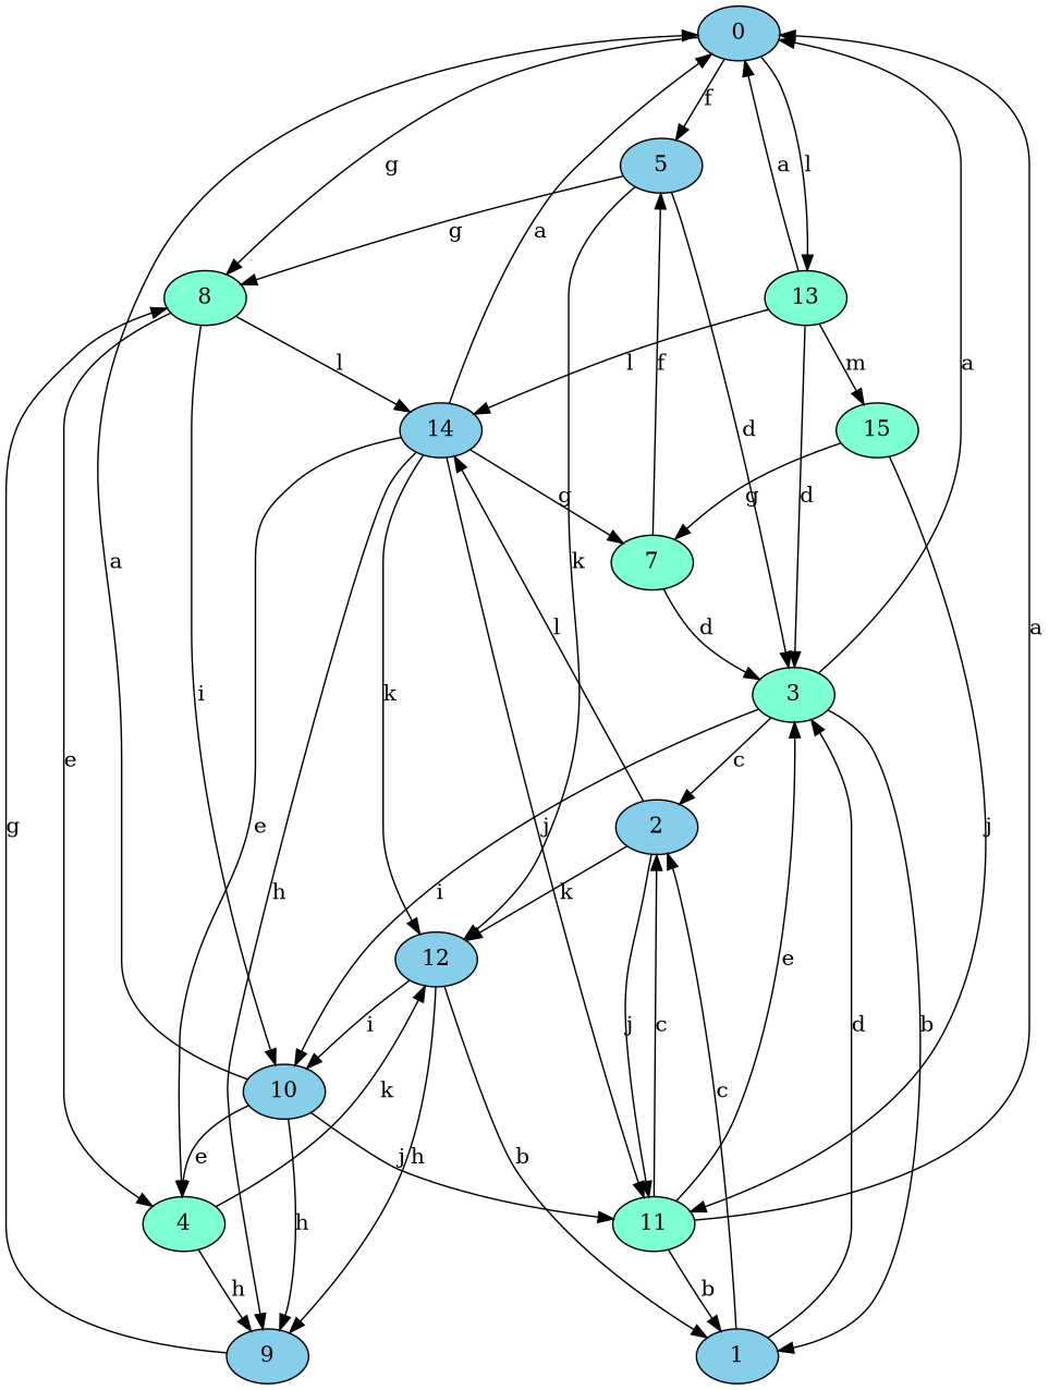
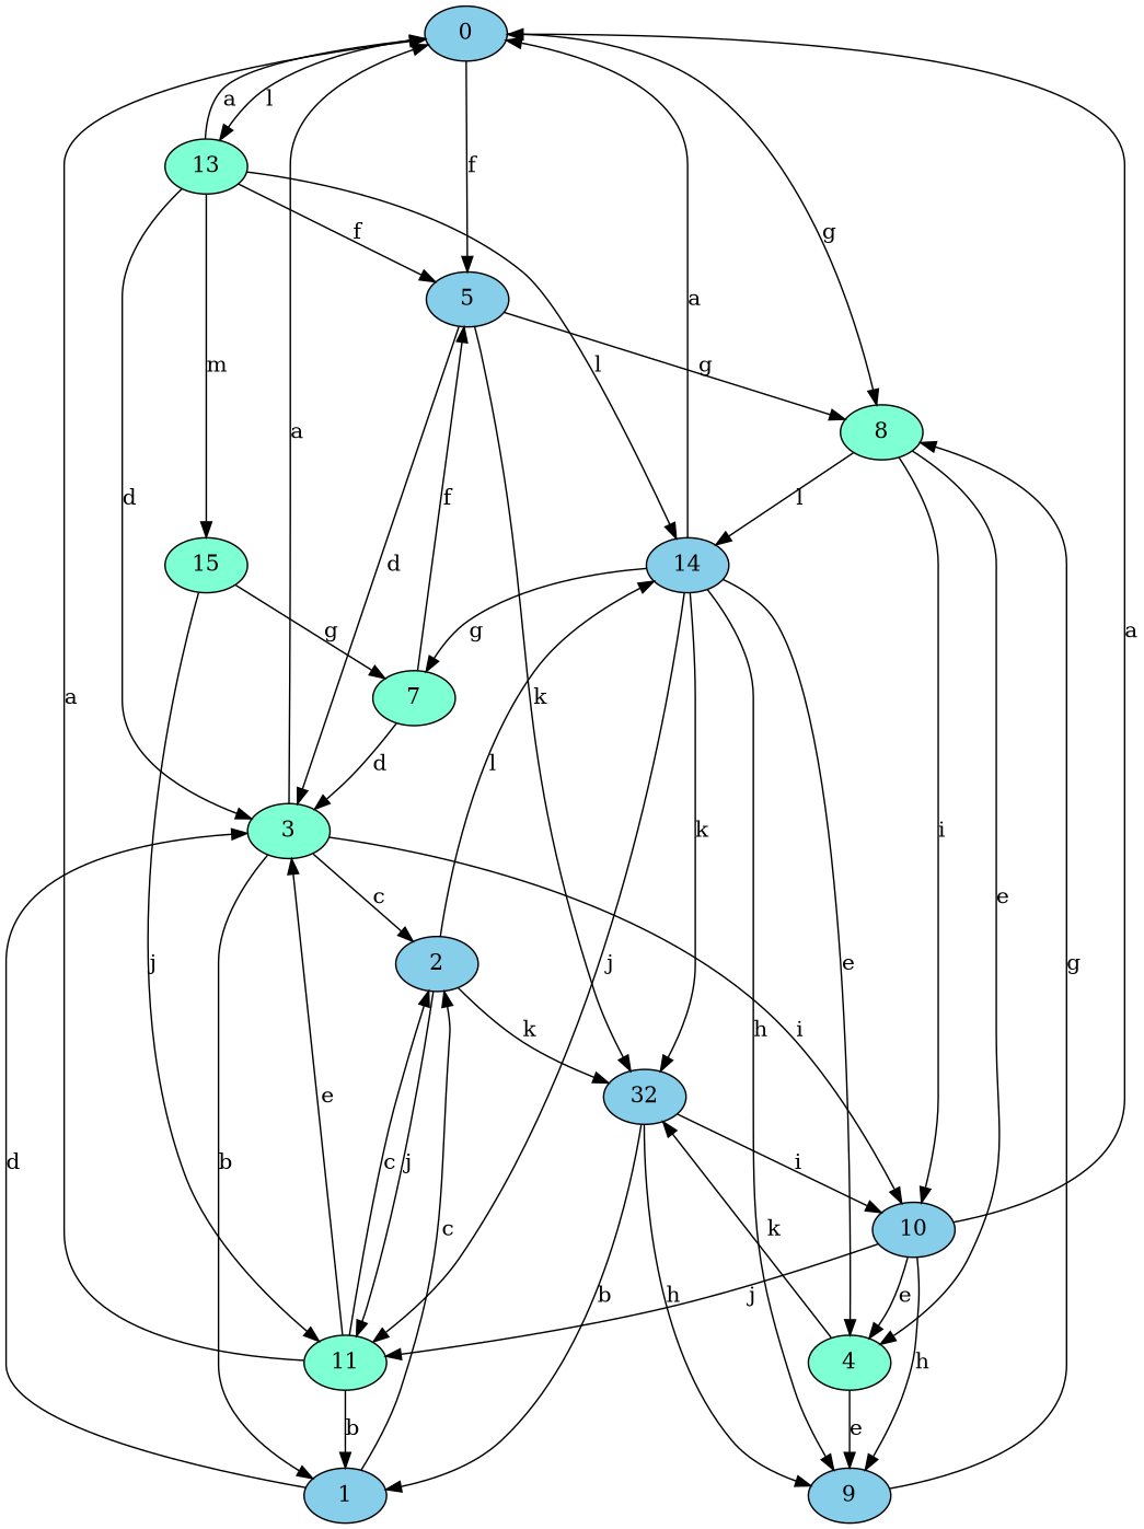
  strict digraph {
    node [fillcolor=skyblue style=filled]
    0
    5
    n3 [fillcolor=aquamarine label=8]
    13 [fillcolor=aquamarine]
    3 [fillcolor=aquamarine]
-   12
+   12 [label=32]
    14
    10
    4 [fillcolor=aquamarine]
    15 [fillcolor=aquamarine]
    1
    2
    11 [fillcolor=aquamarine]
    9
    7 [fillcolor=aquamarine]
    0 -> 5 [label=f]
    0 -> n3 [label=g]
    0 -> 13 [label=l]
    5 -> n3 [label=g]
    5 -> 3 [label=d]
    5 -> 12 [label=k]
    n3 -> 14 [label=l]
    n3 -> 10 [label=i]
    n3 -> 4 [label=e]
    13 -> 0 [label=a]
+   13 -> 5 [label=f]
    13 -> 3 [label=d]
    13 -> 14 [label=l]
    13 -> 15 [label=m]
    3 -> 0 [label=a]
    3 -> 10 [label=i]
    3 -> 1 [label=b]
    3 -> 2 [label=c]
    12 -> 10 [label=i]
    12 -> 1 [label=b]
    12 -> 9 [label=h]
    14 -> 0 [label=a]
    14 -> 12 [label=k]
    14 -> 4 [label=e]
    14 -> 11 [label=j]
    14 -> 9 [label=h]
    14 -> 7 [label=g]
    10 -> 0 [label=a]
    10 -> 4 [label=e]
    10 -> 11 [label=j]
    10 -> 9 [label=h]
    4 -> 12 [label=k]
-   4 -> 9 [label=h]
+   4 -> 9 [label=e]
    15 -> 11 [label=j]
    15 -> 7 [label=g]
    1 -> 3 [label=d]
    1 -> 2 [label=c]
    2 -> 12 [label=k]
    2 -> 14 [label=l]
    2 -> 11 [label=j]
    11 -> 0 [label=a]
    11 -> 3 [label=e]
    11 -> 1 [label=b]
    11 -> 2 [label=c]
    9 -> n3 [label=g]
    7 -> 5 [label=f]
    7 -> 3 [label=d]
  }
